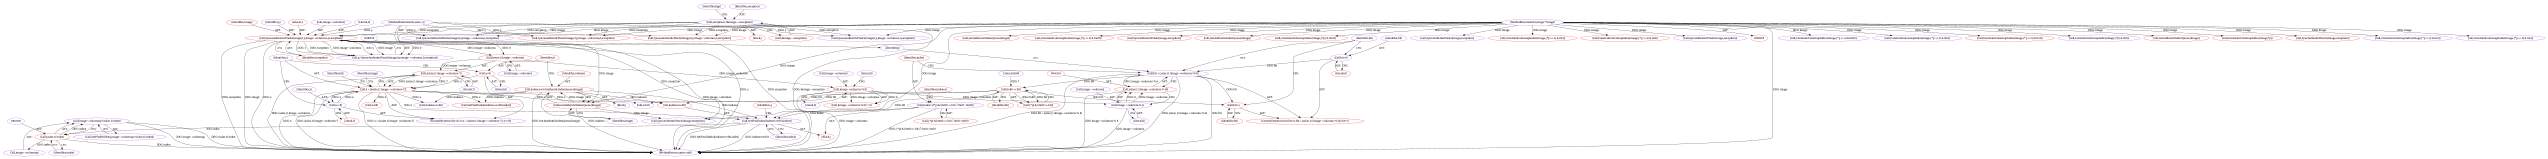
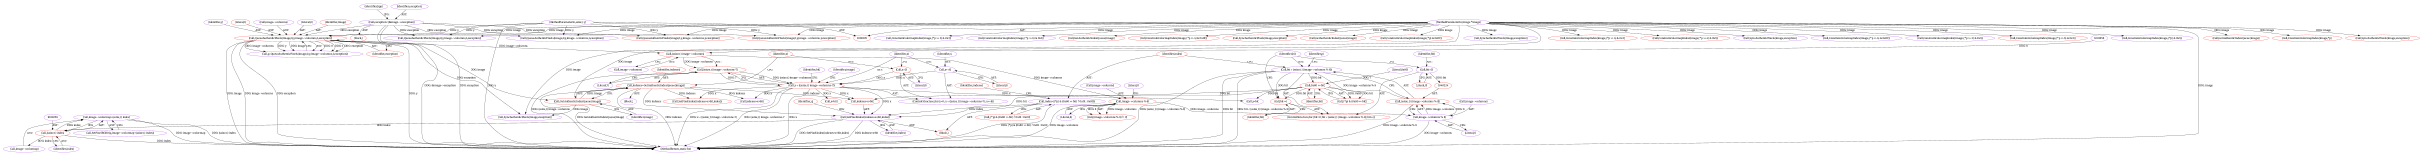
  digraph {
    fontname=Merriweather
    node [color=purple fontname=Merriweather]
    edge [fontname=Merriweather]
    n1 [label="(Call,image->colormap+(ssize_t) index)"]
    n2 [color=red label="(Call,(ssize_t) index)"]
-   n3 [label="(MethodReturn,static void)"]
+   n3 [label="(MethodReturn,static for)"]
    n4 [label="(Call,SetPixelRGBO(q,image->colormap+(ssize_t) index))"]
    n5 [label="(Identifier,index)"]
    n6 [label="(Call,image->colormap)"]
    n7 [label="(Call,SetPixelIndex(indexes+x+bit,index))"]
    n8 [label="(Identifier,index)"]
    n9 [color=red label="(Block,)"]
    n10 [color=red label="(Call,indexes=GetAuthenticIndexQueue(image))"]
    n11 [color=red label="(Call,GetAuthenticIndexQueue(image))"]
    n12 [label="(Block,)"]
    n13 [color=red label="(Call,SetPixelIndex(indexes+x+bit,index))"]
    n14 [label="(Call,indexes+x+bit)"]
    n15 [color=red label="(Call,indexes+x+bit)"]
    n16 [label="(Call,SyncAuthenticPixels(image,exception))"]
    n17 [label="(Identifier,image)"]
    n18 [color=red label="(Call,QueueAuthenticPixels(image,0,y,image->columns,1,exception))"]
    n19 [color=red label="(Call,(ssize_t) image->columns)"]
    n20 [color=red label="(Identifier,exception)"]
    n21 [label="(Call,q=QueueAuthenticPixels(image,0,y,image->columns,1,exception))"]
    n22 [color=red label="(Call,(ssize_t) image->columns-7)"]
    n23 [color=red label="(Call,image->columns % 8)"]
    n24 [label="(Call,image->columns)"]
    n25 [label="(MethodParameterIn,Image *image)"]
    n26 [label="(Call,ConstrainColormapIndex(image,(*p >> 4) & 0x0f))"]
    n27 [label="(Call,QueueAuthenticPixels(image,0,y,image->columns,1,exception))"]
    n28 [label="(Call,ConstrainColormapIndex(image,(*p >> 2) & 0x3))"]
    n29 [color=red label="(Call,ConstrainColormapIndex(image,(*p >> 6) & 0x3))"]
    n30 [color=red label="(Call,QueueAuthenticPixels(image,0,y,image->columns,1,exception))"]
    n31 [label="(Call,QueueAuthenticPixels(image,0,y,image->columns,1,exception))"]
    n32 [label="(Call,ConstrainColormapIndex(image,(*p) & 0x3))"]
    n33 [color=red label="(Call,GetAuthenticIndexQueue(image))"]
    n34 [color=red label="(Call,ConstrainColormapIndex(image,*p))"]
    n35 [color=red label="(Call,SyncAuthenticPixels(image,exception))"]
    n36 [label="(Call,ConstrainColormapIndex(image,(*p >> 2) & 0x3))"]
    n37 [label="(Call,ConstrainColormapIndex(image,(*p >> 6) & 0x3))"]
    n38 [color=red label="(Call,GetAuthenticIndexQueue(image))"]
    n39 [color=red label="(Call,QueueAuthenticPixels(image,0,y,image->columns,1,exception))"]
    n40 [color=red label="(Call,ConstrainColormapIndex(image,(*p >> 4) & 0x0f))"]
    n41 [color=red label="(Call,SyncAuthenticPixels(image,exception))"]
    n42 [color=red label="(Call,GetAuthenticIndexQueue(image))"]
    n43 [color=red label="(Call,ConstrainColormapIndex(image,(*p) & 0x0f))"]
    n44 [label="(Call,SyncAuthenticPixels(image,exception))"]
    n45 [color=red label="(Call,ConstrainColormapIndex(image,(*p >> 4) & 0x3))"]
    n46 [color=red label="(Call,ConstrainColormapIndex(image,(*p >> 4) & 0x3))"]
    n47 [label="(Call,SyncAuthenticPixels(image,exception))"]
    1000105 [color=red]
    n49 [label="(MethodParameterIn,ssize_t y)"]
    n50 [label="(Call,exception=(&image->exception))"]
-   n51 [color=red label="(Call,&image->exception)"]
    n52 [color=red label="(Block,)"]
    n53 [color=red label="(Call,x < ((ssize_t) image->columns-7))"]
    n54 [label="(Call,x+=8)"]
    n55 [color=red label="(Call,x+bit)"]
    n56 [label="(ControlStructure,for (x=0; x < ((ssize_t) image->columns-7); x+=8))"]
    n57 [label="(Call,x+bit)"]
    n58 [color=red label="(Literal,8)"]
    n59 [label="(Literal,7)"]
    n60 [color=red label="(Call,x=0)"]
    n61 [label="(Literal,0)"]
    n62 [label="(Call,image->columns % 8)"]
    n63 [color=red label="(Call,(image->columns % 8) != 0)"]
    n64 [label="(Literal,8)"]
    n65 [color=red label="(Call,0x80 >> bit)"]
    n66 [color=red label="(Call,bit++)"]
    n67 [color=red label="(Identifier,bit)"]
    n68 [color=red label="(Call,(*p) & (0x80 >> bit))"]
    n69 [color=red label="(ControlStructure,for (bit=0; bit < (ssize_t) (image->columns % 8); bit++))"]
    n70 [color=red label="(Identifier,bit)"]
    n71 [label="(Call,bit < (ssize_t) (image->columns % 8))"]
    n72 [color=red label="(Call,(ssize_t) (image->columns % 8))"]
    n73 [label="(Call,bit=0)"]
    n74 [color=red label="(Literal,0)"]
    n75 [label="(Literal,8)"]
    n76 [label="(Call,index=((*p) & (0x80 >> bit) ? 0x01 : 0x00))"]
    n77 [color=red label="(Call,(*p) & (0x80 >> bit) ? 0x01 : 0x00)"]
    n78 [label="(Identifier,y)"]
    n79 [label="(Identifier,bpp)"]
    n80 [label="(Call,image->columns)"]
    n81 [color=red label="(Literal,1)"]
    n82 [label="(Call,image->columns)"]
    n83 [color=red label="(Identifier,q)"]
    n84 [label="(Identifier,exception)"]
    n85 [label="(Literal,0)"]
    n86 [color=red label="(Identifier,indexes)"]
    n87 [color=red label="(Identifier,image)"]
    n88 [label="(Identifier,bit)"]
    n89 [color=red label="(Identifier,x)"]
    n90 [label="(Identifier,image)"]
    n91 [label="(Identifier,bit)"]
    n92 [label="(Identifier,p)"]
    n93 [label="(Identifier,x)"]
    n94 [label="(Literal,0x80)"]
    n95 [label="(Call,image->columns)"]
    n96 [color=red label="(Identifier,index)"]
    n97 [color=red label="(Identifier,indexes)"]
    n98 [label="(Identifier,x)"]
    n99 [label="(Identifier,bit)"]
    n100 [label="(Literal,0)"]
    1000258
    1000158
    n103 [color=red label=1040224]
    n1 -> n2 [label="CFG: "]
    n1 -> n3 [label="DDG: image->colormap"]
    n1 -> n3 [label="DDG: (ssize_t) index"]
    n1 -> n4 [label="AST: "]
    n2 -> n1 [label="AST: "]
    n2 -> n1 [label="DDG: index"]
    n2 -> n3 [label="DDG: index"]
    n2 -> n5 [label="CFG: "]
    n2 -> n6 [label="DDG: index"]
    n4 -> n1 [label="CFG: "]
    n5 -> n2 [label="AST: "]
    n6 -> n1 [label="AST: "]
    n7 -> n2 [label="DDG: index"]
    n7 -> n3 [label="DDG: SetPixelIndex(indexes+x+bit,index)"]
    n7 -> n3 [label="DDG: indexes+x+bit"]
    n7 -> n8 [label="CFG: "]
    n7 -> n9 [label="AST: "]
    n8 -> n7 [label="AST: "]
    n10 -> n3 [label="DDG: GetAuthenticIndexQueue(image)"]
    n10 -> n3 [label="DDG: indexes"]
    n10 -> n7 [label="DDG: indexes"]
    n10 -> n11 [label="CFG: "]
    n10 -> n12 [label="AST: "]
    n10 -> n13 [label="DDG: indexes"]
    n10 -> n14 [label="DDG: indexes"]
    n10 -> n15 [label="DDG: indexes"]
    n11 -> n10 [label="AST: "]
    n11 -> n10 [label="DDG: image"]
    n11 -> n16 [label="DDG: image"]
    n11 -> n17 [label="CFG: "]
    n15 -> n7 [label="AST: "]
    n17 -> n11 [label="AST: "]
    n18 -> n3 [label="DDG: image->columns"]
    n18 -> n3 [label="DDG: y"]
    n18 -> n3 [label="DDG: exception"]
    n18 -> n3 [label="DDG: image"]
    n18 -> n11 [label="DDG: image"]
    n18 -> n16 [label="DDG: exception"]
    n18 -> n19 [label="DDG: image->columns"]
    n18 -> n20 [label="CFG: "]
    n18 -> n21 [label="AST: "]
    n18 -> n21 [label="DDG: 0"]
    n18 -> n21 [label="DDG: 1"]
    n18 -> n21 [label="DDG: exception"]
    n18 -> n21 [label="DDG: image->columns"]
    n18 -> n21 [label="DDG: y"]
    n18 -> n21 [label="DDG: image"]
    n19 -> n22 [label="AST: "]
    n19 -> n22 [label="DDG: image->columns"]
    n19 -> n23 [label="DDG: image->columns"]
    n19 -> n24 [label="CFG: "]
    n20 -> n18 [label="AST: "]
    n21 -> n18 [label="CFG: "]
    n22 -> n3 [label="DDG: (ssize_t) image->columns"]
    n22 -> n53 [label="AST: "]
    n22 -> n53 [label="DDG: (ssize_t) image->columns"]
    n22 -> n53 [label="DDG: 7"]
    n22 -> n59 [label="CFG: "]
    n23 -> n3 [label="DDG: image->columns"]
    n23 -> n62 [label="DDG: image->columns"]
    n23 -> n63 [label="AST: "]
    n23 -> n63 [label="DDG: image->columns"]
    n23 -> n63 [label="DDG: 8"]
    n23 -> n64 [label="CFG: "]
    n24 -> n19 [label="AST: "]
    n25 -> n3 [label="DDG: image"]
    n25 -> n11 [label="DDG: image"]
    n25 -> n16 [label="DDG: image"]
    n25 -> n18 [label="DDG: image"]
    n25 -> n26 [label="DDG: image"]
    n25 -> n27 [label="DDG: image"]
    n25 -> n28 [label="DDG: image"]
    n25 -> n29 [label="DDG: image"]
    n25 -> n30 [label="DDG: image"]
    n25 -> n31 [label="DDG: image"]
    n25 -> n32 [label="DDG: image"]
    n25 -> n33 [label="DDG: image"]
    n25 -> n34 [label="DDG: image"]
    n25 -> n35 [label="DDG: image"]
    n25 -> n36 [label="DDG: image"]
    n25 -> n37 [label="DDG: image"]
    n25 -> n38 [label="DDG: image"]
    n25 -> n39 [label="DDG: image"]
    n25 -> n40 [label="DDG: image"]
    n25 -> n41 [label="DDG: image"]
    n25 -> n42 [label="DDG: image"]
    n25 -> n43 [label="DDG: image"]
    n25 -> n44 [label="DDG: image"]
    n25 -> n45 [label="DDG: image"]
    n25 -> n46 [label="DDG: image"]
    n25 -> n47 [label="DDG: image"]
    n25 -> 1000105 [label="AST: "]
    n49 -> n3 [label="DDG: y"]
    n49 -> n18 [label="DDG: y"]
    n49 -> n27 [label="DDG: y"]
    n49 -> n30 [label="DDG: y"]
    n49 -> n31 [label="DDG: y"]
    n49 -> n39 [label="DDG: y"]
-   n49 -> n92 [label="AST: "]
+   n49 -> 1000105 [label="AST: "]
    n50 -> n3 [label="DDG: exception"]
    n50 -> n3 [label="DDG: &image->exception"]
    n50 -> n18 [label="DDG: exception"]
    n50 -> n27 [label="DDG: exception"]
    n50 -> n30 [label="DDG: exception"]
    n50 -> n31 [label="DDG: exception"]
    n50 -> n39 [label="DDG: exception"]
-   n50 -> n51 [label="CFG: "]
    n50 -> n52 [label="AST: "]
-   n51 -> n50 [label="AST: "]
    n53 -> n3 [label="DDG: x"]
    n53 -> n3 [label="DDG: x < ((ssize_t) image->columns-7)"]
    n53 -> n3 [label="DDG: (ssize_t) image->columns-7"]
    n53 -> n7 [label="DDG: x"]
    n53 -> n13 [label="DDG: x"]
    n53 -> n14 [label="DDG: x"]
    n53 -> n15 [label="DDG: x"]
    n53 -> n22 [label="CFG: "]
-   n53 -> n54 [label="DDG: x"]
    n53 -> n55 [label="DDG: x"]
    n53 -> n56 [label="AST: "]
    n53 -> n57 [label="DDG: x"]
    n54 -> n53 [label="DDG: x"]
    n54 -> n56 [label="AST: "]
    n54 -> n58 [label="CFG: "]
    n58 -> n54 [label="AST: "]
    n59 -> n22 [label="AST: "]
    n60 -> n53 [label="DDG: x"]
    n60 -> n56 [label="AST: "]
    n60 -> n61 [label="CFG: "]
    n61 -> n60 [label="AST: "]
    n62 -> n3 [label="DDG: image->columns"]
    n62 -> n72 [label="AST: "]
    n62 -> n72 [label="DDG: image->columns"]
    n62 -> n72 [label="DDG: 8"]
    n62 -> n75 [label="CFG: "]
    n64 -> n23 [label="AST: "]
    n65 -> n7 [label="DDG: bit"]
    n65 -> n15 [label="DDG: bit"]
    n65 -> n57 [label="DDG: bit"]
    n65 -> n66 [label="DDG: bit"]
    n65 -> n67 [label="CFG: "]
    n65 -> n68 [label="AST: "]
    n65 -> n68 [label="DDG: 0x80"]
    n65 -> n68 [label="DDG: bit"]
    n66 -> n69 [label="AST: "]
    n66 -> n70 [label="CFG: "]
    n67 -> n65 [label="AST: "]
    n68 -> n65 [label="CFG: "]
    n70 -> n66 [label="AST: "]
    n71 -> n3 [label="DDG: bit < (ssize_t) (image->columns % 8)"]
    n71 -> n3 [label="DDG: (ssize_t) (image->columns % 8)"]
    n71 -> n3 [label="DDG: bit"]
    n71 -> n65 [label="DDG: bit"]
    n71 -> n66 [label="DDG: bit"]
    n71 -> n69 [label="AST: "]
    n71 -> n72 [label="CFG: "]
    n72 -> n3 [label="DDG: image->columns % 8"]
    n72 -> n62 [label="CFG: "]
    n72 -> n71 [label="AST: "]
    n72 -> n71 [label="DDG: image->columns % 8"]
    n73 -> n69 [label="AST: "]
-   n73 -> n71 [label="DDG: bit"]
+   n73 -> n103 [label="DDG: bit"]
    n73 -> n74 [label="CFG: "]
    n74 -> n73 [label="AST: "]
    n75 -> n62 [label="AST: "]
    n76 -> n3 [label="DDG: (*p) & (0x80 >> bit) ? 0x01 : 0x00"]
    n76 -> n7 [label="DDG: index"]
    n76 -> n9 [label="AST: "]
    n76 -> n77 [label="CFG: "]
    n77 -> n76 [label="AST: "]
    n78 -> n18 [label="AST: "]
    n79 -> n50 [label="CFG: "]
    n80 -> n62 [label="AST: "]
    n81 -> n18 [label="AST: "]
    n82 -> n18 [label="AST: "]
    n83 -> n7 [label="CFG: "]
    n84 -> n50 [label="AST: "]
    n85 -> n18 [label="AST: "]
    n86 -> n76 [label="CFG: "]
    n87 -> n18 [label="AST: "]
    n88 -> n66 [label="CFG: "]
    n88 -> n71 [label="AST: "]
    n88 -> n73 [label="CFG: "]
    n89 -> n10 [label="CFG: "]
    n89 -> n60 [label="AST: "]
    n90 -> n53 [label="CFG: "]
    n91 -> n53 [label="CFG: "]
    n92 -> n71 [label="CFG: "]
    n93 -> n53 [label="AST: "]
    n93 -> n54 [label="CFG: "]
    n93 -> n60 [label="CFG: "]
    n94 -> n65 [label="DDG: 7"]
    n95 -> n23 [label="AST: "]
    n96 -> n71 [label="CFG: "]
    n96 -> n76 [label="AST: "]
    n97 -> n10 [label="AST: "]
    n98 -> n54 [label="AST: "]
    n99 -> n73 [label="AST: "]
    n100 -> n23 [label="CFG: "]
    1000258 -> n2 [label="AST: "]
    1000158 -> n19 [label="DDG: 8"]
    n103 -> n72 [label="AST: "]
  }
